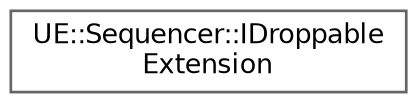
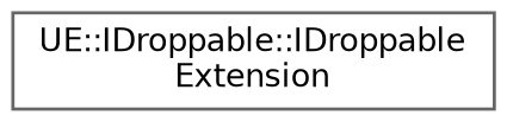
  digraph {
    rankdir=LR
-   n1 [color=grey40 fillcolor=white fontname=Helvetica fontsize=10 height=0.2 label="UE::Sequencer::IDroppable\lExtension" shape=box style=filled width=0.4]
+   n1 [color=grey40 fillcolor=white fontname=Helvetica fontsize=10 height=0.2 label="UE::IDroppable::IDroppable\lExtension" shape=box style=filled width=0.4]
  }
